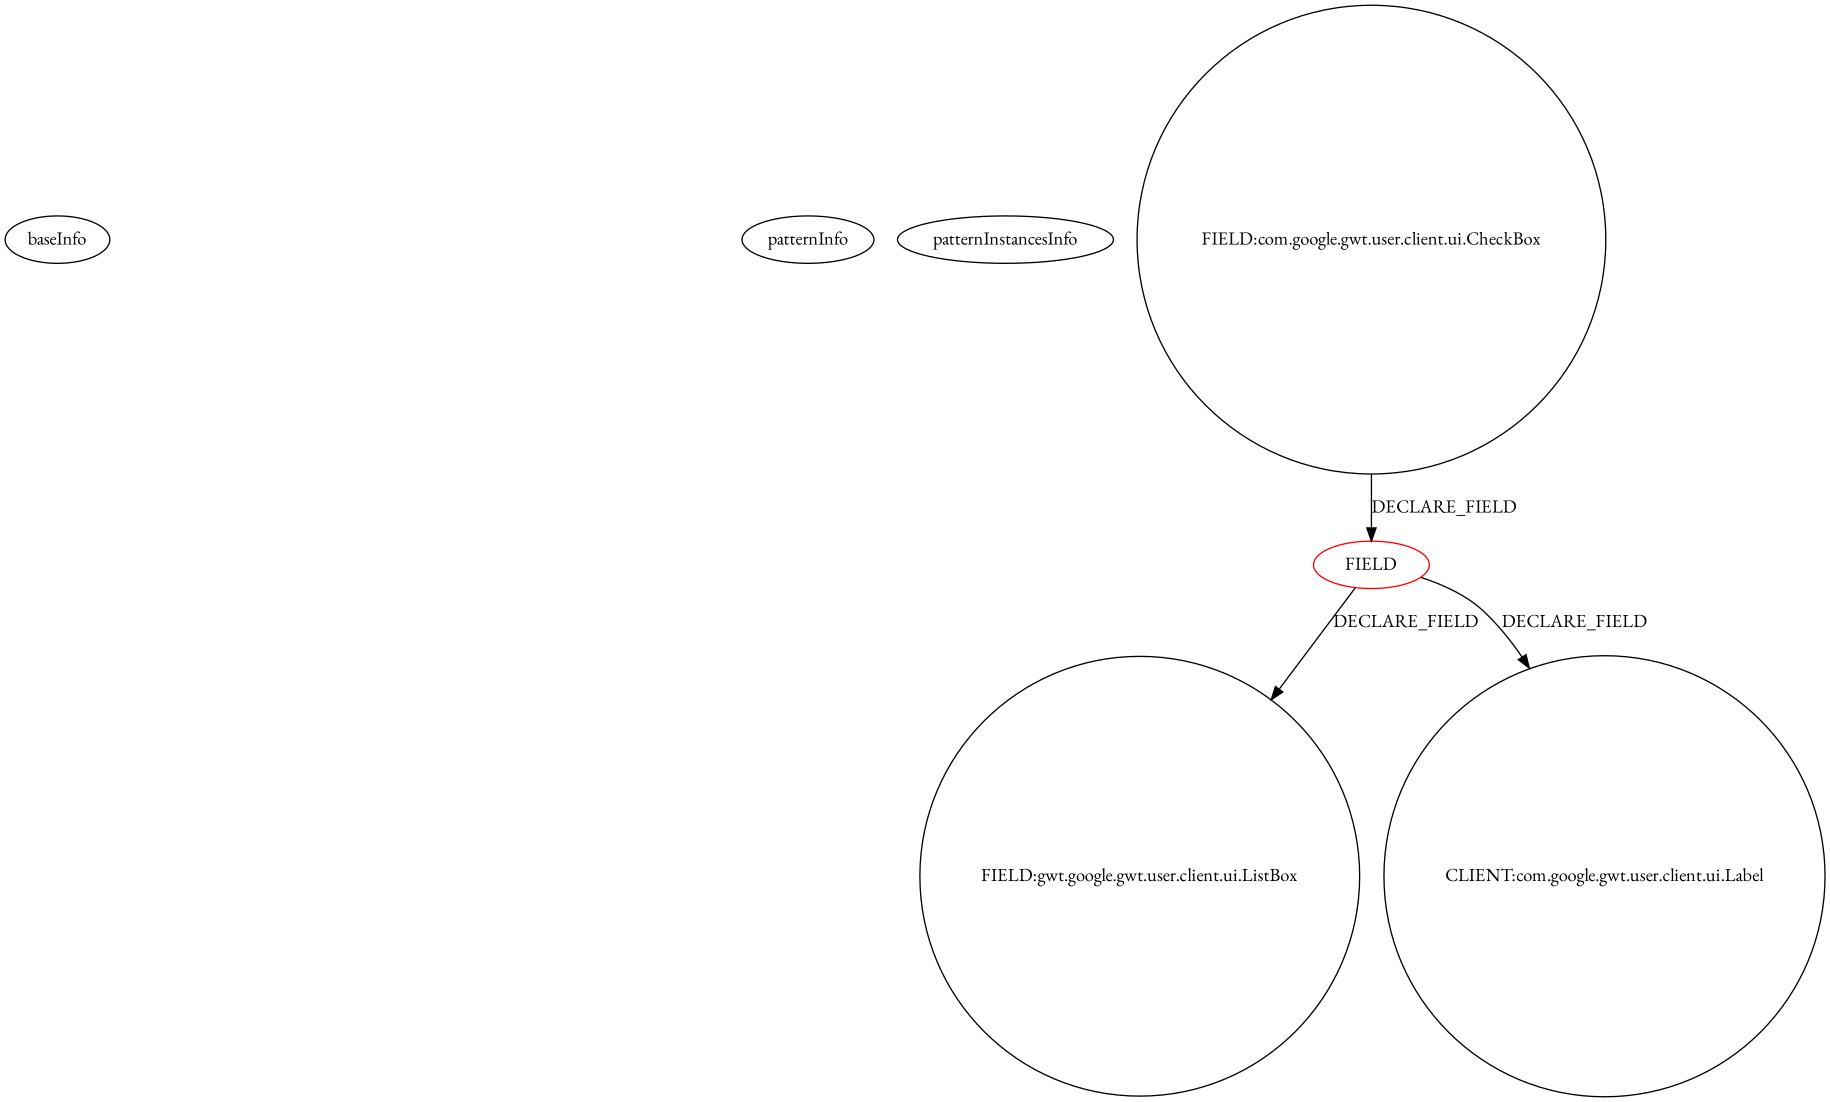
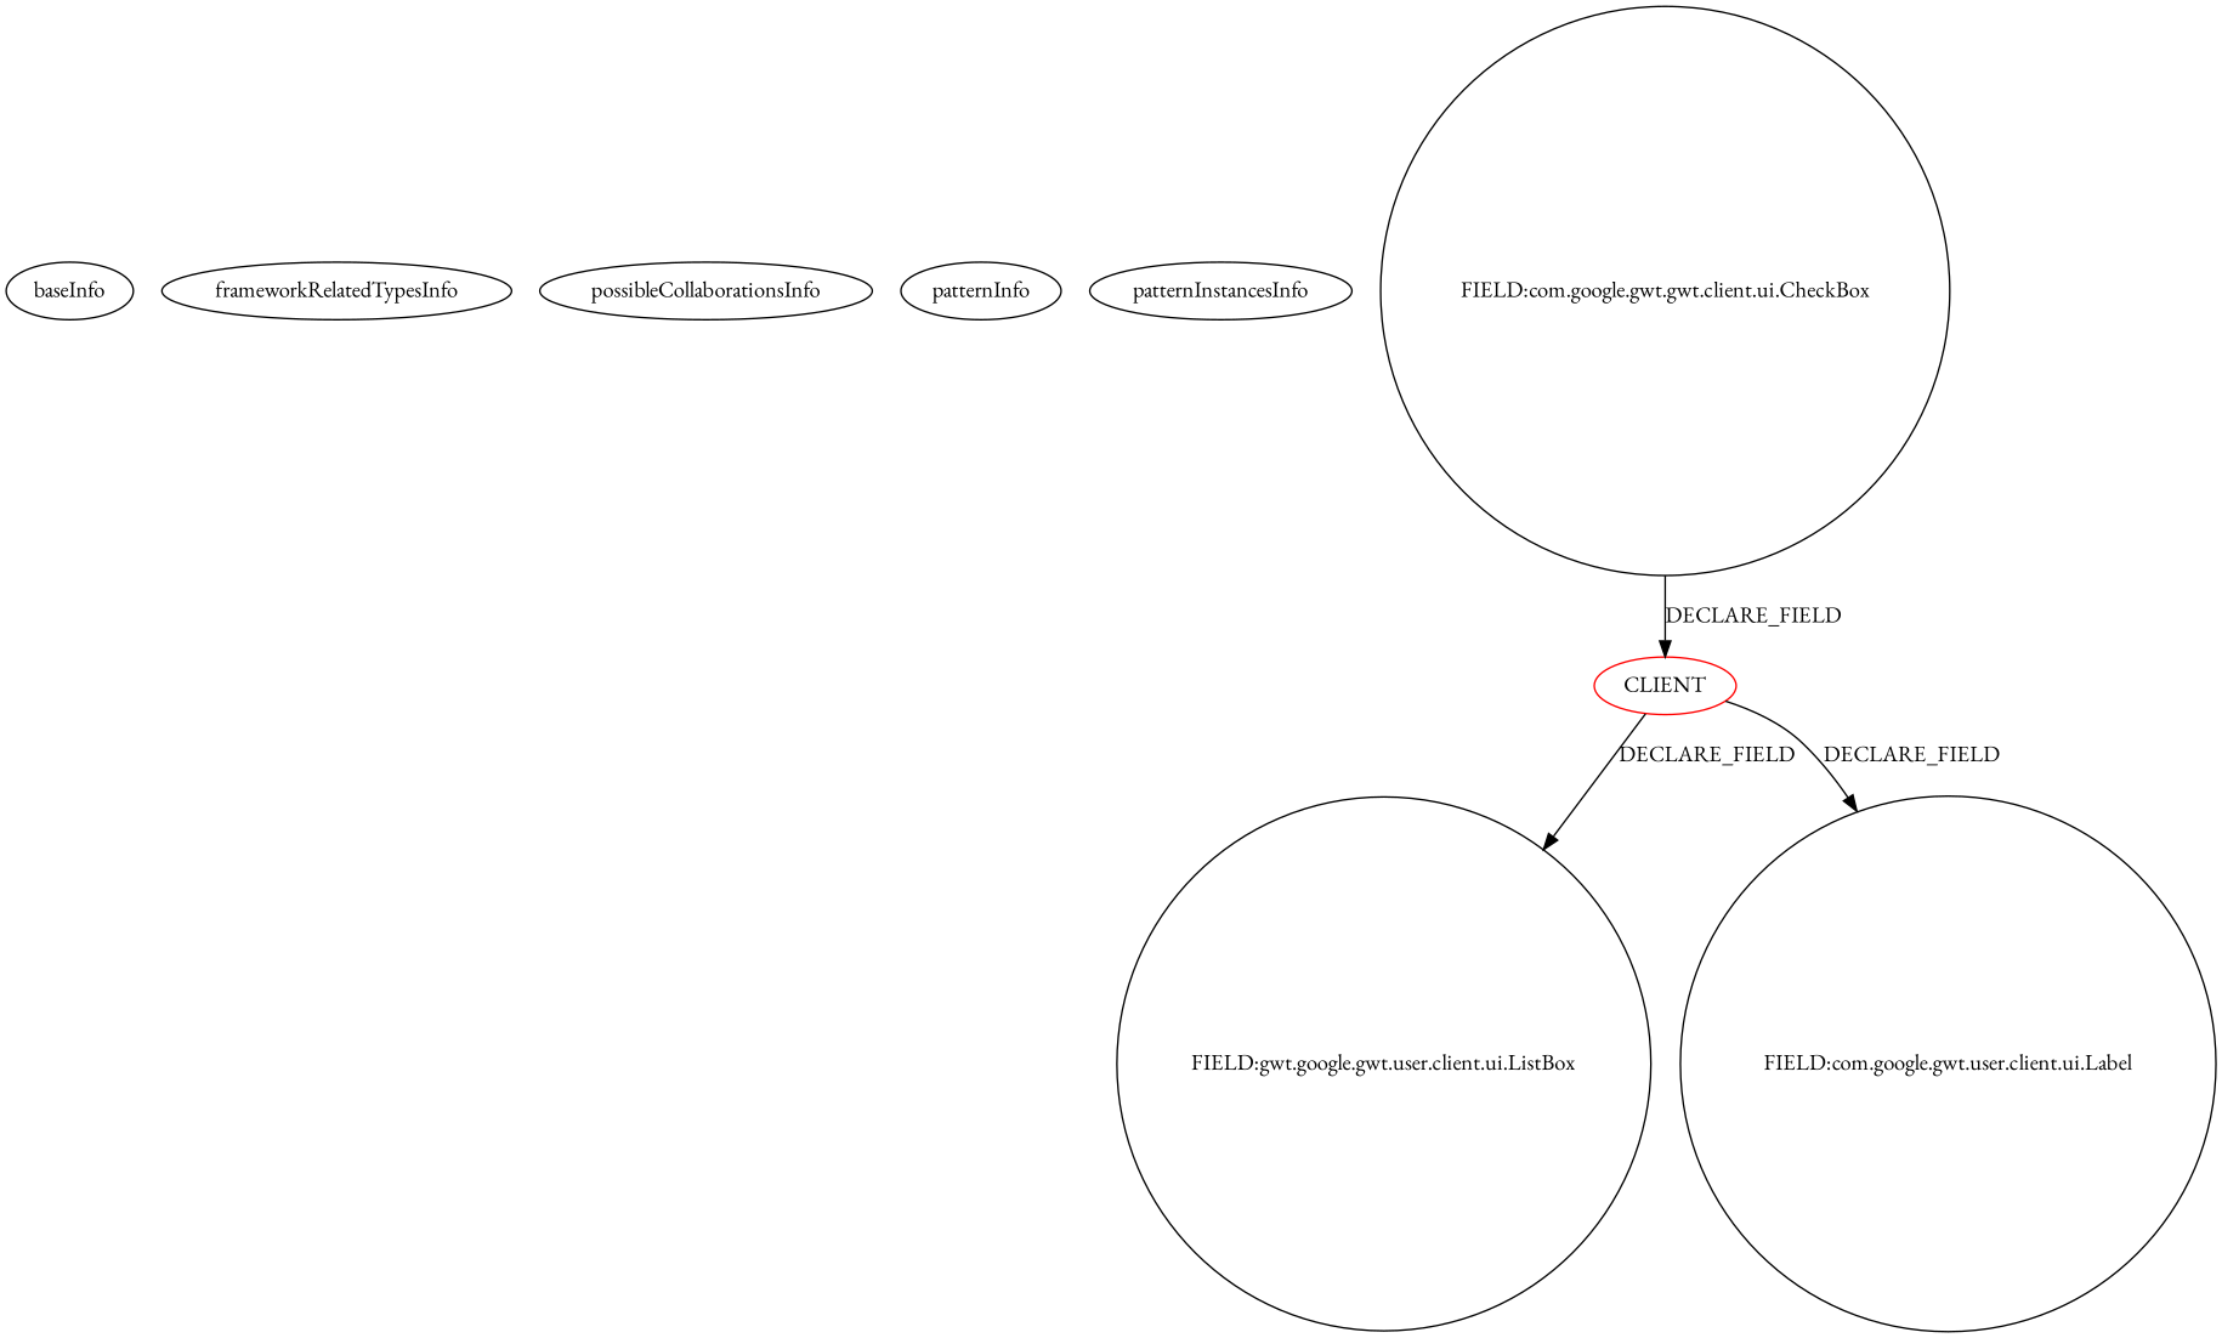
  digraph {
    fontname="EB Garamond"
    node [fontname="EB Garamond"]
    edge [fontname="EB Garamond"]
    baseInfo [category=pattern graphId=518 isAnonymous=false possibleRelation=false]
+   frameworkRelatedTypesInfo
+   possibleCollaborationsInfo
    patternInfo [frequency=3.0 patternRootClient=0]
    patternInstancesInfo [0="akjava-WebTestMaker~/akjava-WebTestMaker/WebTestMaker-master/src/com/akjava/gwt/webtestmaker/client/WebTestMaker.java~WebTestMaker~655" 1="DeannaSurma-Census~/DeannaSurma-Census/Census-master/src/com/cs4302/census/client/Census.java~Census~109" 2="Tok-Erwin~/Tok-Erwin/Erwin-master/src/main/java/erwin/client/Erwin.java~Erwin~388"]
    n6 [isFrameworkType=false label="FIELD:gwt.google.gwt.user.client.ui.ListBox" shape=circle vertexType=FIELD_DECLARATION]
-   n7 [color=red isFrameworkType=false label=FIELD vertexType=ROOT_CLIENT_CLASS_DECLARATION]
-   n8 [isFrameworkType=false label="CLIENT:com.google.gwt.user.client.ui.Label" shape=circle vertexType=FIELD_DECLARATION]
-   n9 [isFrameworkType=false label="FIELD:com.google.gwt.user.client.ui.CheckBox" shape=circle vertexType=FIELD_DECLARATION]
+   n7 [color=red isFrameworkType=false label=CLIENT vertexType=ROOT_CLIENT_CLASS_DECLARATION]
+   n8 [isFrameworkType=false label="FIELD:com.google.gwt.user.client.ui.Label" shape=circle vertexType=FIELD_DECLARATION]
+   n9 [isFrameworkType=false label="FIELD:com.google.gwt.gwt.client.ui.CheckBox" shape=circle vertexType=FIELD_DECLARATION]
    n7 -> n6 [label=DECLARE_FIELD]
    n7 -> n8 [label=DECLARE_FIELD]
    n9 -> n7 [label=DECLARE_FIELD]
  }
